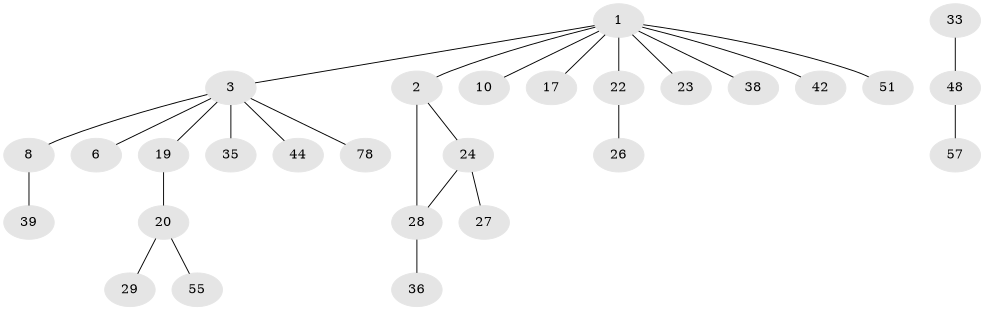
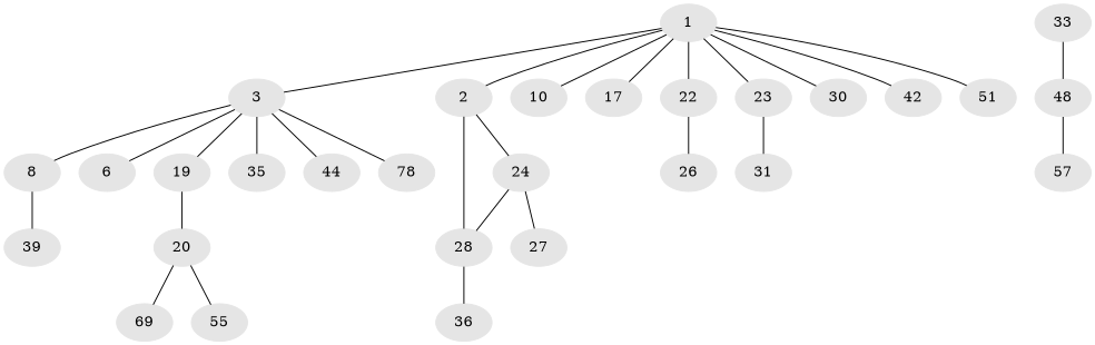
  graph {
    node [color=gray90 style=filled]
    1 [super="+2+4+6"]
    3 [super="+34+5+59+15"]
    n3 [label=2 super="+18"]
    10 [super="+13"]
    17 [super="+54"]
    22
    23 [super="+45"]
-   38 [super="+46"]
+   38 [super="+46" label=30]
    42
    51
    8 [super="+16"]
    n12 [label=6]
    19 [super="+30"]
    35
    44
    n16 [label=78]
    24 [super="+41"]
    28
    26
+   31 [super="+43"]
    39
    20
    27
    36
-   29
+   29 [label=69]
    55
    48 [super="+53"]
    33
    57
    1 -- 3
    1 -- n3
    1 -- 10
    1 -- 17
    1 -- 22
    1 -- 23
    1 -- 38
    1 -- 42
    1 -- 51
    3 -- 8
    3 -- n12
    3 -- 19
    3 -- 35
    3 -- 44
    3 -- n16
    n3 -- 24
    n3 -- 28
    22 -- 26
+   23 -- 31
    8 -- 39
    19 -- 20
    24 -- 28
    24 -- 27
    28 -- 36
    20 -- 29
    20 -- 55
    48 -- 57
    33 -- 48
  }
